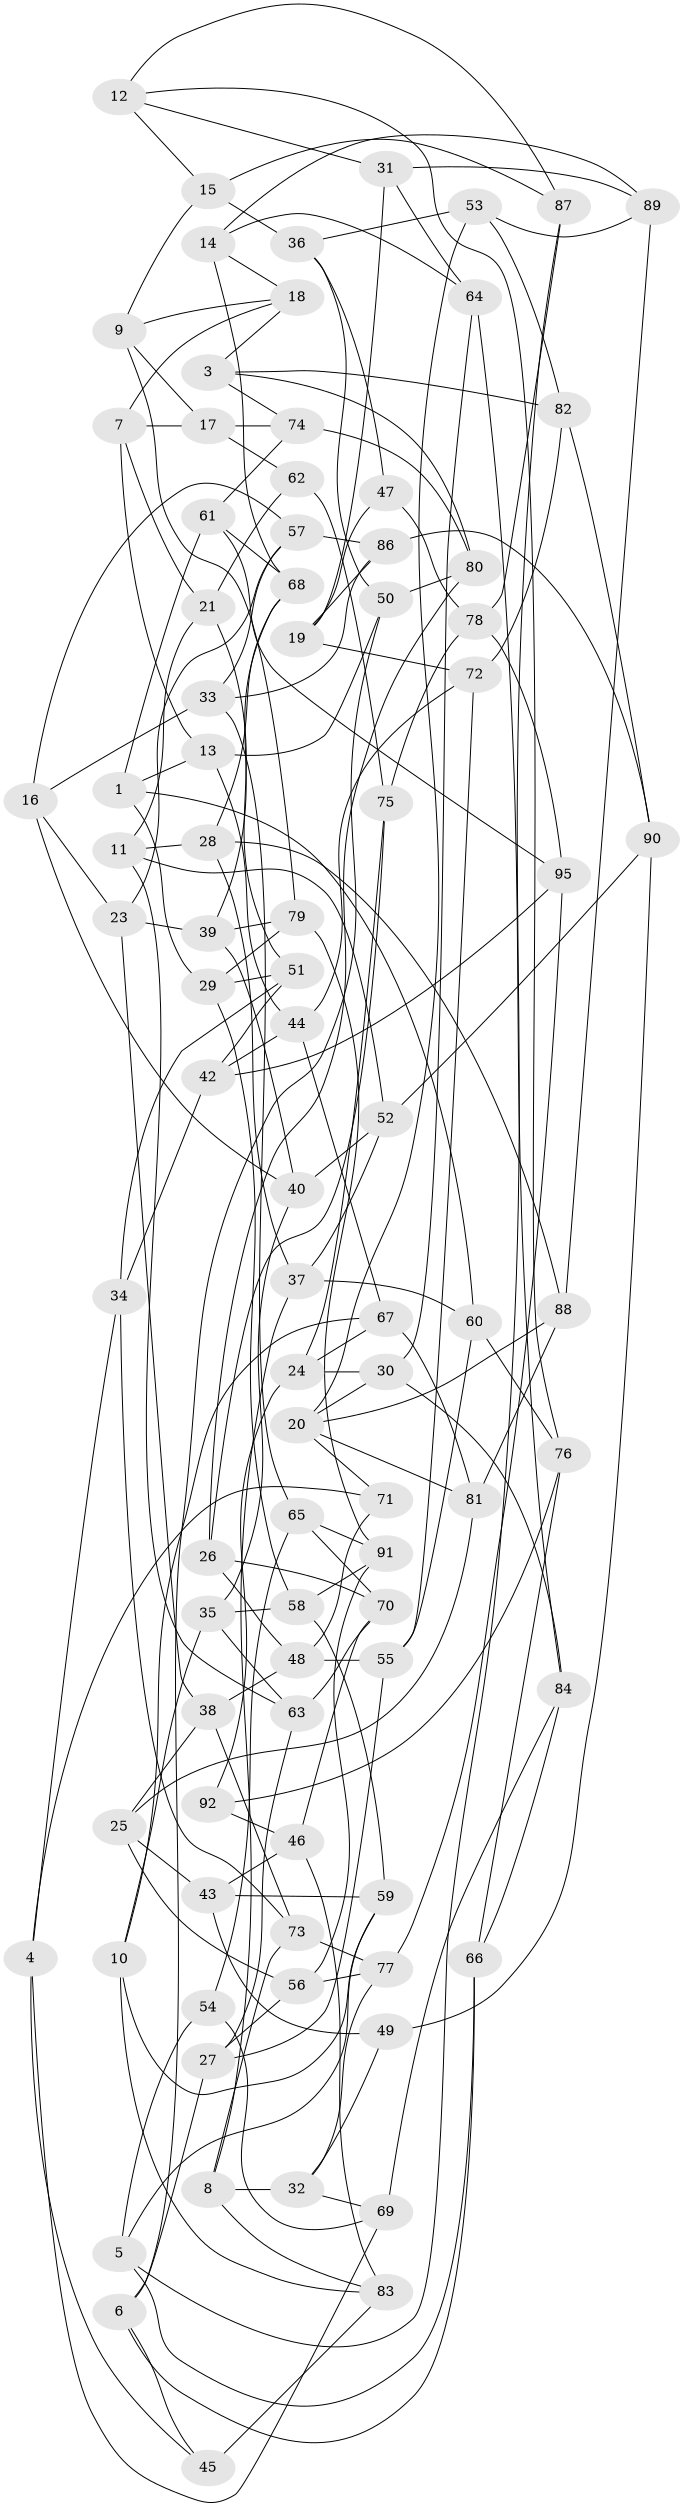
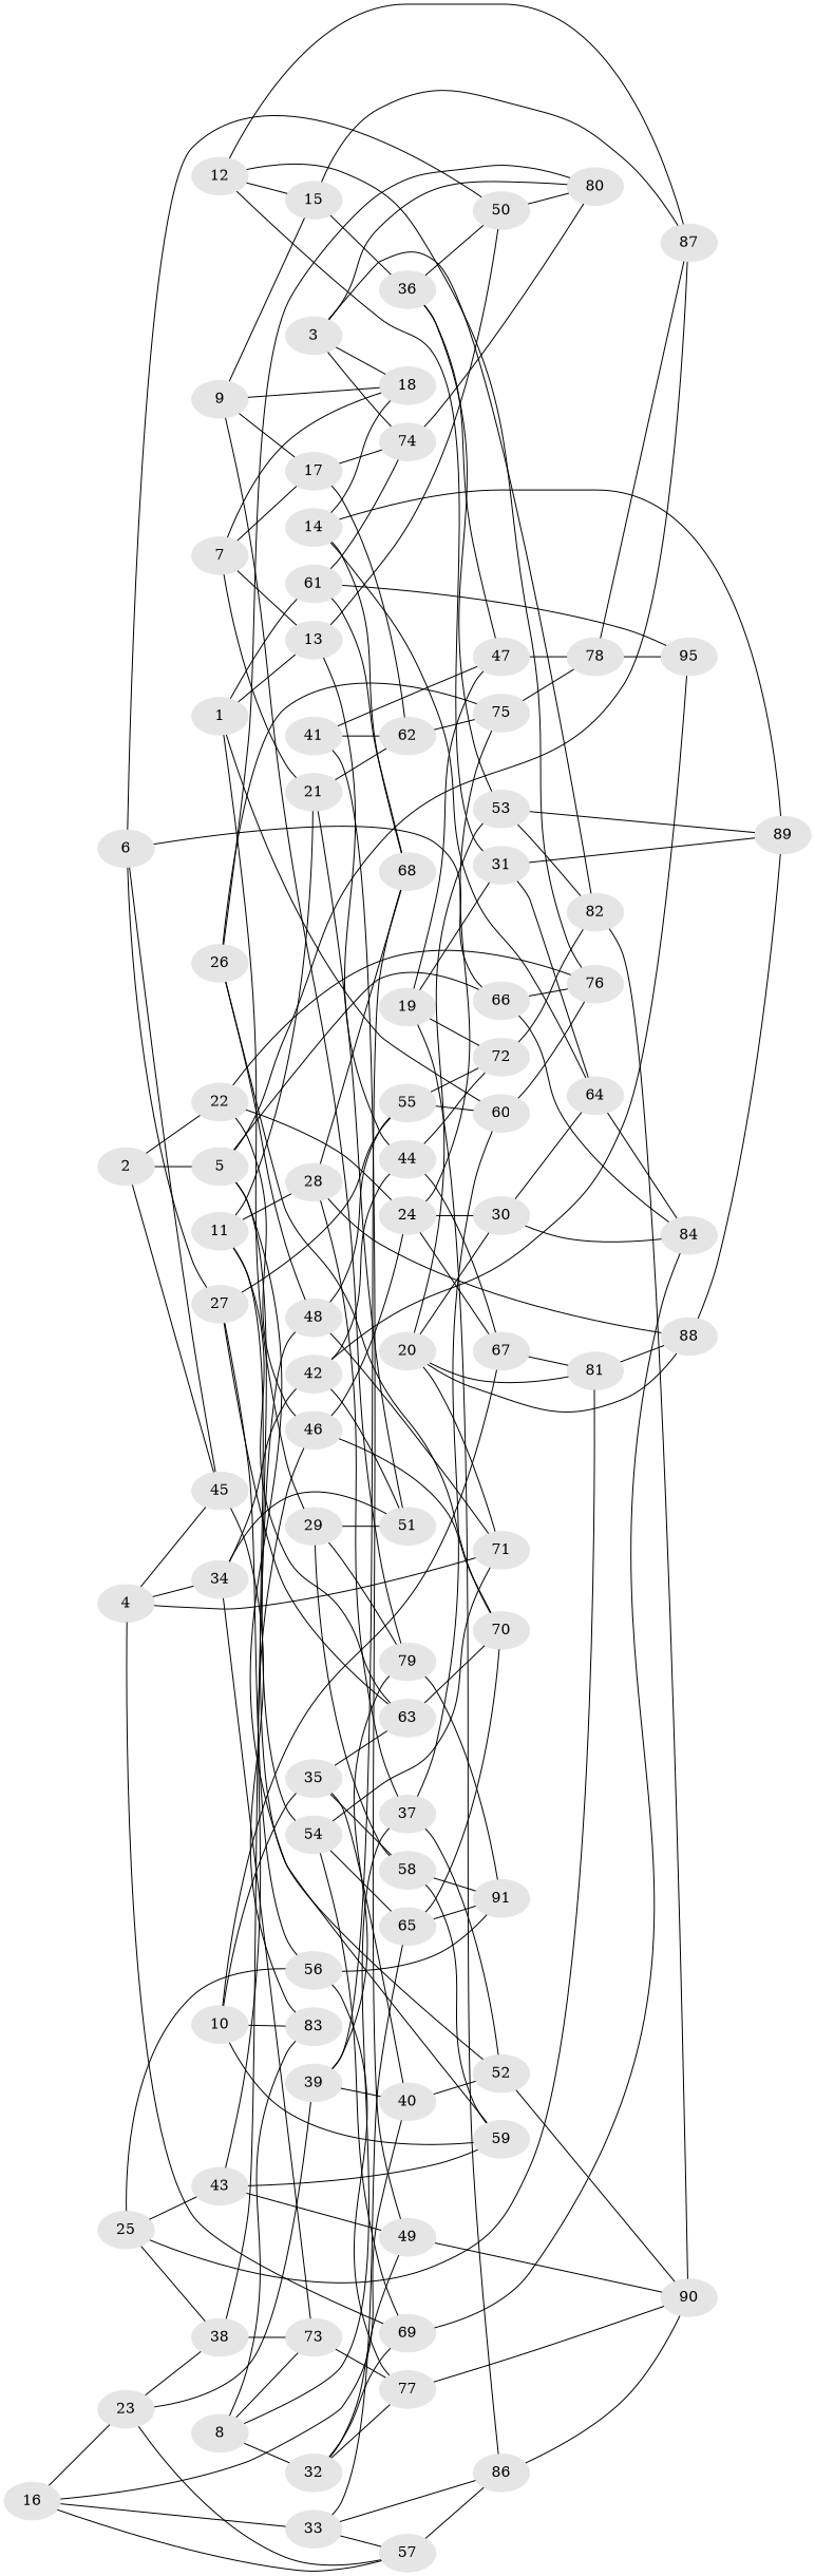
  graph {
    rankdir=LR
    node [color=gray90 style=filled]
    1
    13
    29
    60
    61
    50
    44
    79
    51
    58
    76
    74
    68
    n14 [label=95]
+   2
    5
-   22 [label=92]
+   22
    45
    66
    54
    59
    87
    24
    46
    83
    84
    3
    18
    80
    82
    90
    4
    34
    69
    71
    73
    42
    65
    6
    27
    63
    56
    55
    7
    17
    21
    62
    8
    32
    37
    49
    77
    52
    9
    15
    36
    91
    10
    35
    67
    40
    81
    11
    28
    88
    70
    12
    31
    64
    89
    72
    14
    47
    53
    16
    23
    33
    57
    38
    39
    86
    75
    19
    78
    20
    30
    48
    25
    43
    26
+   41
    1 -- 13
    1 -- 29
    1 -- 60
    1 -- 61
    13 -- 50
    13 -- 44
    29 -- 79
    29 -- 51
    29 -- 58
    60 -- 76
    61 -- 74
    61 -- 68
    61 -- n14
    50 -- 80
    44 -- 67
    44 -- 72
    79 -- 91
    58 -- 59
    58 -- 91
    74 -- 80
+   2 -- 5
+   2 -- 22
+   2 -- 45
    5 -- 66
    5 -- 54
    5 -- 59
    5 -- 87
    22 -- 76
    22 -- 24
    22 -- 46
    45 -- 83
    66 -- 76
    66 -- 84
    54 -- 69
+   54 -- 71
    54 -- 65
    24 -- 67
    24 -- 75
    24 -- 30
-   46 -- 83
+   46 -- 24
    46 -- 70
    3 -- 74
    3 -- 18
    3 -- 80
    3 -- 82
    82 -- 90
    4 -- 45
    4 -- 34
    4 -- 69
    4 -- 71
    34 -- 51
    34 -- 73
    34 -- 42
    69 -- 84
    73 -- 77
    42 -- 44
    42 -- 51
    42 -- n14
    65 -- 91
    65 -- 70
    6 -- 50
    6 -- 45
    6 -- 66
    6 -- 27
    27 -- 63
    27 -- 56
    27 -- 55
    63 -- 70
    56 -- 77
    56 -- 91
    55 -- 60
    55 -- 72
    7 -- 13
    7 -- 18
    7 -- 17
    7 -- 21
    17 -- 74
    17 -- 62
    21 -- 51
    21 -- 62
    62 -- 75
    8 -- 83
    8 -- 73
    8 -- 32
    8 -- 37
    32 -- 69
    32 -- 49
    32 -- 77
    37 -- 60
    37 -- 52
    49 -- 90
-   77 -- n14
+   77 -- 90
    52 -- 90
    9 -- 79
    9 -- 18
    9 -- 17
    9 -- 15
    15 -- 87
    15 -- 36
    36 -- 50
    36 -- 47
    36 -- 53
    10 -- 59
    10 -- 83
    10 -- 35
    10 -- 67
    35 -- 58
    35 -- 63
    35 -- 40
    67 -- 81
    40 -- 52
    81 -- 88
    11 -- 63
    11 -- 21
    11 -- 52
    11 -- 28
    28 -- 68
    28 -- 37
    28 -- 88
    88 -- 89
    12 -- 76
    12 -- 87
    12 -- 15
    12 -- 31
    31 -- 64
    31 -- 89
    64 -- 84
    72 -- 82
    14 -- 68
    14 -- 18
    14 -- 64
    14 -- 89
    47 -- 78
    53 -- 82
    53 -- 89
    16 -- 40
    16 -- 23
    16 -- 33
    16 -- 57
    23 -- 57
    23 -- 38
    23 -- 39
    33 -- 65
    33 -- 57
    33 -- 86
    57 -- 86
    38 -- 73
    38 -- 48
    39 -- 79
    39 -- 68
    39 -- 40
    86 -- 90
    75 -- 78
    19 -- 31
    19 -- 72
    19 -- 47
    19 -- 86
    78 -- n14
    78 -- 87
    20 -- 71
    20 -- 81
    20 -- 88
    20 -- 53
    20 -- 30
    30 -- 84
    30 -- 64
    48 -- 71
    48 -- 55
    25 -- 56
    25 -- 81
    25 -- 38
    25 -- 43
    43 -- 59
    43 -- 46
    43 -- 49
    26 -- 80
    26 -- 70
    26 -- 75
    26 -- 48
+   41 -- 62
+   41 -- 49
+   41 -- 47
  }
